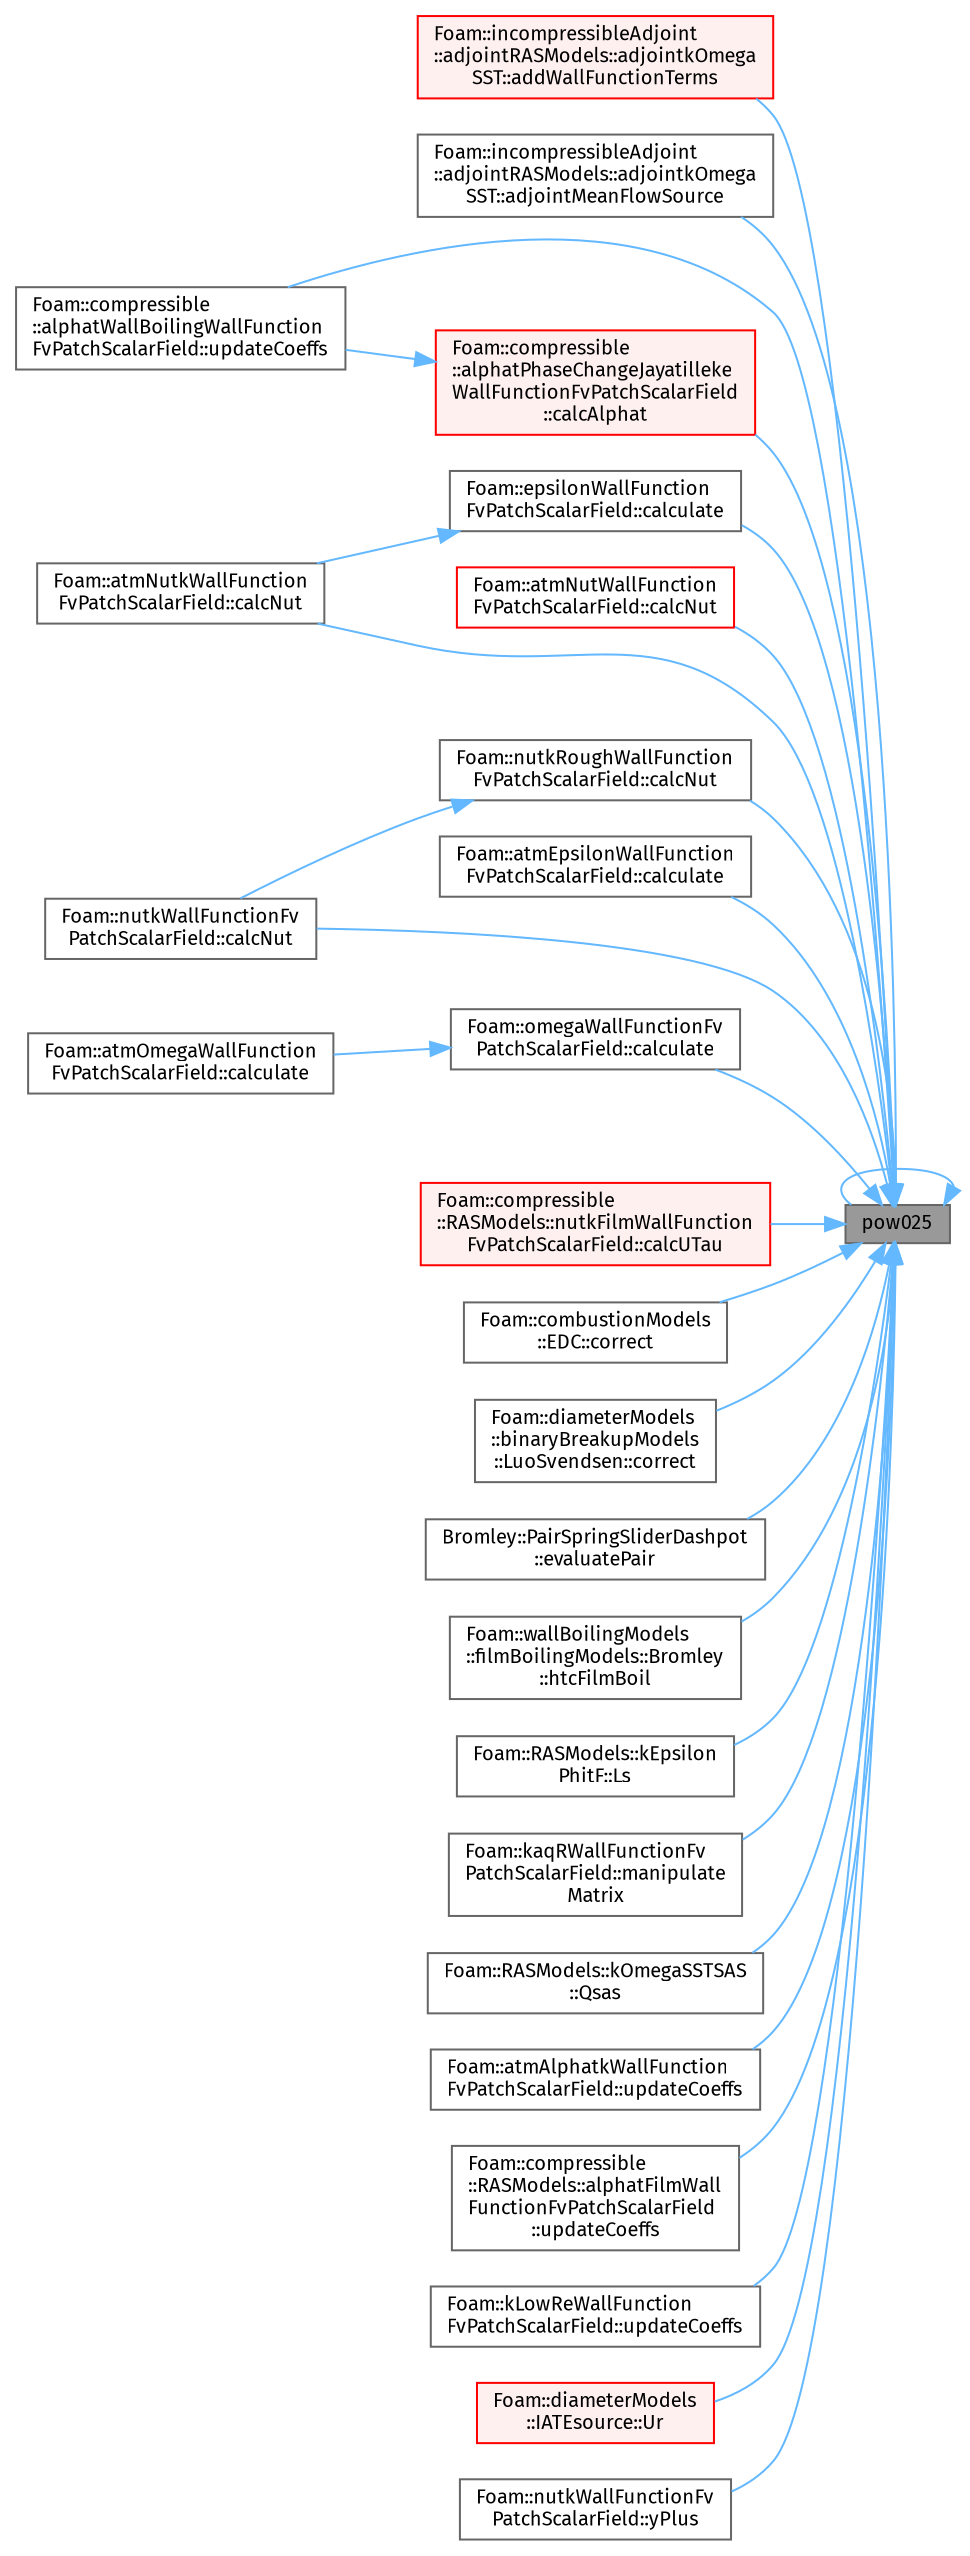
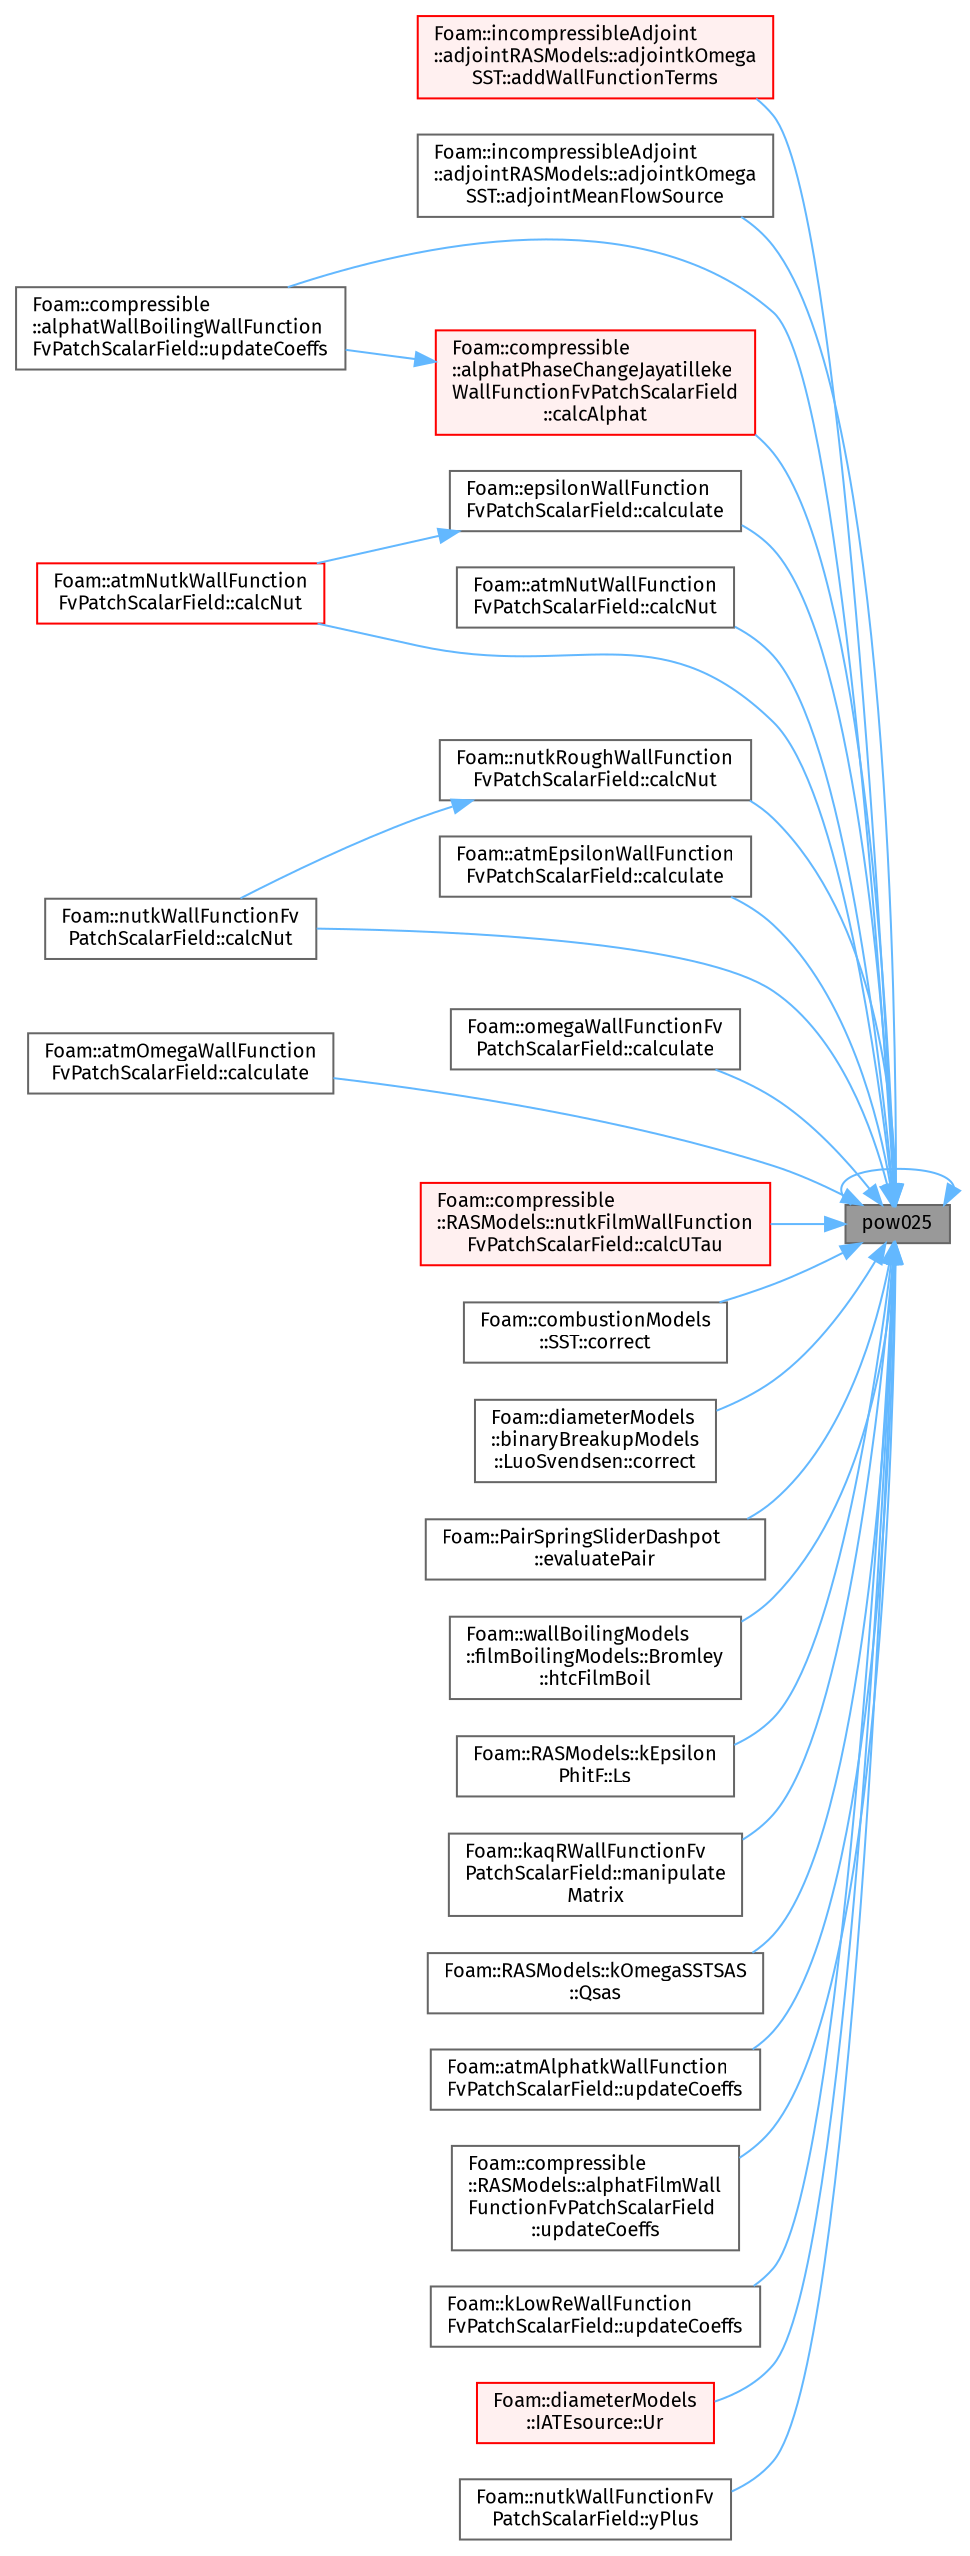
  digraph {
    fontname="Fira Sans"
    rankdir=RL
    node [color=grey40 fillcolor=white fontname="Fira Sans" fontsize=10 shape=box style=filled]
    edge [color=steelblue1 dir=back fontname="Fira Sans" fontsize=10 labelfontname=Helvetica labelfontsize=10 style=solid]
    n1 [color=gray40 fillcolor=grey60 fontcolor=black height=0.2 label=pow025 width=0.4]
    n2 [color=red fillcolor="#FFF0F0" height=0.2 label="Foam::incompressibleAdjoint\l::adjointRASModels::adjointkOmega\lSST::addWallFunctionTerms" width=0.4]
    n3 [height=0.2 label="Foam::incompressibleAdjoint\l::adjointRASModels::adjointkOmega\lSST::adjointMeanFlowSource" width=0.4]
    n4 [color=red fillcolor="#FFF0F0" height=0.2 label="Foam::compressible\l::alphatPhaseChangeJayatilleke\lWallFunctionFvPatchScalarField\l::calcAlphat" width=0.4]
    n5 [height=0.2 label="Foam::compressible\l::alphatWallBoilingWallFunction\lFvPatchScalarField::updateCoeffs" width=0.4]
-   n6 [height=0.2 label="Foam::atmNutkWallFunction\lFvPatchScalarField::calcNut" width=0.4]
-   n7 [color=red height=0.2 label="Foam::atmNutWallFunction\lFvPatchScalarField::calcNut" width=0.4]
+   n6 [color=red height=0.2 label="Foam::atmNutkWallFunction\lFvPatchScalarField::calcNut" width=0.4]
+   n7 [height=0.2 label="Foam::atmNutWallFunction\lFvPatchScalarField::calcNut" width=0.4]
    n8 [height=0.2 label="Foam::nutkRoughWallFunction\lFvPatchScalarField::calcNut" width=0.4]
    n9 [height=0.2 label="Foam::nutkWallFunctionFv\lPatchScalarField::calcNut" width=0.4]
    n10 [height=0.2 label="Foam::atmEpsilonWallFunction\lFvPatchScalarField::calculate" width=0.4]
    n11 [height=0.2 label="Foam::epsilonWallFunction\lFvPatchScalarField::calculate" width=0.4]
    n12 [height=0.2 label="Foam::atmOmegaWallFunction\lFvPatchScalarField::calculate" width=0.4]
    n13 [height=0.2 label="Foam::omegaWallFunctionFv\lPatchScalarField::calculate" width=0.4]
    n14 [color=red fillcolor="#FFF0F0" height=0.2 label="Foam::compressible\l::RASModels::nutkFilmWallFunction\lFvPatchScalarField::calcUTau" width=0.4]
-   n15 [height=0.2 label="Foam::combustionModels\l::EDC::correct" width=0.4]
+   n15 [height=0.2 label="Foam::combustionModels\l::SST::correct" width=0.4]
    n16 [height=0.2 label="Foam::diameterModels\l::binaryBreakupModels\l::LuoSvendsen::correct" width=0.4]
-   n17 [height=0.2 label="Bromley::PairSpringSliderDashpot\l::evaluatePair" width=0.4]
+   n17 [height=0.2 label="Foam::PairSpringSliderDashpot\l::evaluatePair" width=0.4]
    n18 [height=0.2 label="Foam::wallBoilingModels\l::filmBoilingModels::Bromley\l::htcFilmBoil" width=0.4]
    n19 [height=0.2 label="Foam::RASModels::kEpsilon\lPhitF::Ls" width=0.4]
    n20 [height=0.2 label="Foam::kaqRWallFunctionFv\lPatchScalarField::manipulate\lMatrix" width=0.4]
    n21 [height=0.2 label="Foam::RASModels::kOmegaSSTSAS\l::Qsas" width=0.4]
    n22 [height=0.2 label="Foam::atmAlphatkWallFunction\lFvPatchScalarField::updateCoeffs" width=0.4]
    n23 [height=0.2 label="Foam::compressible\l::RASModels::alphatFilmWall\lFunctionFvPatchScalarField\l::updateCoeffs" width=0.4]
    n24 [height=0.2 label="Foam::kLowReWallFunction\lFvPatchScalarField::updateCoeffs" width=0.4]
    n25 [color=red fillcolor="#FFF0F0" height=0.2 label="Foam::diameterModels\l::IATEsource::Ur" width=0.4]
    n26 [height=0.2 label="Foam::nutkWallFunctionFv\lPatchScalarField::yPlus" width=0.4]
    n1 -> n1
    n1 -> n2
    n1 -> n3
    n1 -> n4
    n1 -> n5
    n1 -> n6
    n1 -> n7
    n1 -> n8
    n1 -> n9
    n1 -> n10
    n1 -> n11
-   n13 -> n12
+   n1 -> n12
    n1 -> n13
    n1 -> n14
    n1 -> n15
    n1 -> n16
    n1 -> n17
    n1 -> n18
    n1 -> n19
    n1 -> n20
    n1 -> n21
    n1 -> n22
    n1 -> n23
    n1 -> n24
    n1 -> n25
    n1 -> n26
    n4 -> n5
    n8 -> n9
    n11 -> n6
  }
